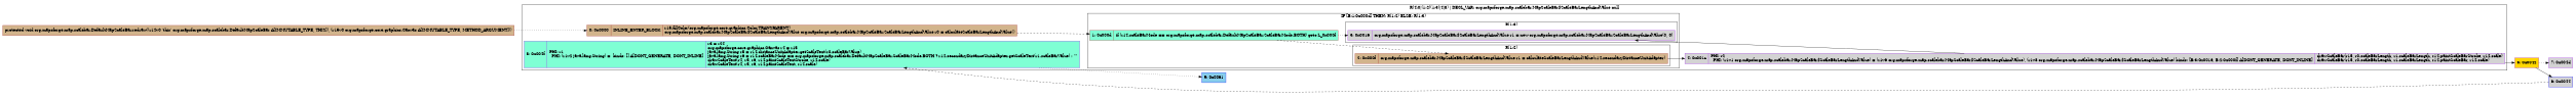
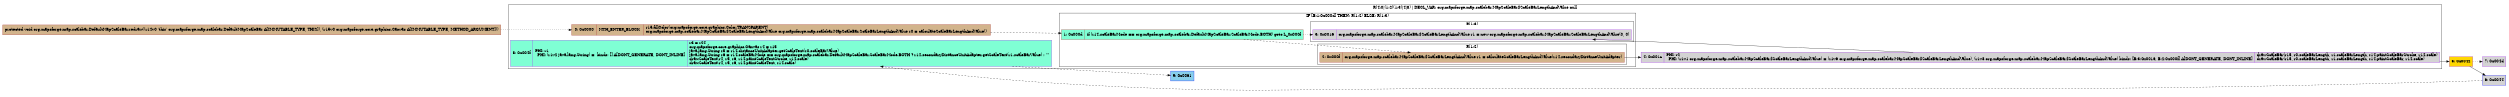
  digraph {
    rankdir=LR
    node [color=purple fillcolor=lightgrey shape=record style=filled]
    edge [style=solid]
    n1 [color=brown fillcolor=tan label="{2\:\ 0x000f|org.mapsforge.map.scalebar.MapScaleBar$ScaleBarLengthAndValue r1 = calculateScaleBarLengthAndValue(r14.secondaryDistanceUnitAdapter)\l}"]
    n2 [label="{3\:\ 0x0016|org.mapsforge.map.scalebar.MapScaleBar$ScaleBarLengthAndValue r1 = new org.mapsforge.map.scalebar.MapScaleBar.ScaleBarLengthAndValue(0, 0)\l}"]
    n3 [color=brown fillcolor=aquamarine label="{1\:\ 0x000d|if (r14.scaleBarMode == org.mapsforge.map.scalebar.DefaultMapScaleBar.ScaleBarMode.BOTH) goto L_0x000f\l}"]
-   n4 [color=brown fillcolor=tan label="{0\:\ 0x0000|INLINE_ENTER_BLOCK\l|r15.fillColor(org.mapsforge.core.graphics.Color.TRANSPARENT)\lorg.mapsforge.map.scalebar.MapScaleBar$ScaleBarLengthAndValue org.mapsforge.map.scalebar.MapScaleBar.ScaleBarLengthAndValue r0 = calculateScaleBarLengthAndValue()\l}"]
+   n4 [color=brown fillcolor=tan label="{0\:\ 0x0000|MTH_ENTER_BLOCK\l|r15.fillColor(org.mapsforge.core.graphics.Color.TRANSPARENT)\lorg.mapsforge.map.scalebar.MapScaleBar$ScaleBarLengthAndValue org.mapsforge.map.scalebar.MapScaleBar.ScaleBarLengthAndValue r0 = calculateScaleBarLengthAndValue()\l}"]
    n5 [label="{4\:\ 0x001c|PHI: r2 \l  PHI: (r1v1 org.mapsforge.map.scalebar.MapScaleBar$ScaleBarLengthAndValue) = (r1v6 org.mapsforge.map.scalebar.MapScaleBar$ScaleBarLengthAndValue), (r1v8 org.mapsforge.map.scalebar.MapScaleBar$ScaleBarLengthAndValue) binds: [B:3:0x0016, B:2:0x000f] A[DONT_GENERATE, DONT_INLINE]\l|drawScaleBar(r15, r0.scaleBarLength, r1.scaleBarLength, r14.paintScaleBarStroke, r14.scale)\ldrawScaleBar(r15, r0.scaleBarLength, r1.scaleBarLength, r14.paintScaleBar, r14.scale)\l}"]
    n6 [fillcolor=aquamarine label="{8\:\ 0x004f|PHI: r1 \l  PHI: (r1v2 java.lang.String) =  binds: [] A[DONT_GENERATE, DONT_INLINE]\l|r3 = r24\lorg.mapsforge.core.graphics.Canvas r4 = r15\ljava.lang.String r5 = r14.distanceUnitAdapter.getScaleText(r0.scaleBarValue)\ljava.lang.String r6 = r14.scaleBarMode == org.mapsforge.map.scalebar.DefaultMapScaleBar.ScaleBarMode.BOTH ? r14.secondaryDistanceUnitAdapter.getScaleText(r1.scaleBarValue) : \"\"\ldrawScaleText(r4, r5, r6, r14.paintScaleTextStroke, r14.scale)\ldrawScaleText(r4, r5, r6, r14.paintScaleText, r14.scale)\l}"]
    n7 [fillcolor=gold label="{5\:\ 0x0042}"]
    n8 [color=blue fillcolor=skyblue label="{9\:\ 0x0061}"]
    n9 [color=blue label="{6\:\ 0x0044}"]
    n10 [label="{7\:\ 0x004d}"]
    n11 [color=brown fillcolor=tan label="{protected void org.mapsforge.map.scalebar.DefaultMapScaleBar.redraw((r14v0 'this' org.mapsforge.map.scalebar.DefaultMapScaleBar A[IMMUTABLE_TYPE, THIS]), (r15v0 org.mapsforge.core.graphics.Canvas A[IMMUTABLE_TYPE, METHOD_ARGUMENT])) }"]
    subgraph cluster_1 {
      label="R(4:0|(1:2)(1:3)|4|8) | DECL_VAR: org.mapsforge.map.scalebar.MapScaleBar$ScaleBarLengthAndValue null\l"
      n4
      n5
      n6
      subgraph cluster_2 {
        label="IF [B:1:0x000d] THEN: R(1:2) ELSE: R(1:3)"
        n3
        subgraph cluster_3 {
          label="R(1:2)"
          n1
        }
        subgraph cluster_4 {
          label="R(1:3)"
          n2
        }
      }
    }
    n1 -> n5
    n3 -> n1 [style=dashed]
    n3 -> n2 [style=dotted]
    n4 -> n3 [style=dashed]
    n5 -> n2
    n5 -> n7
-   n6 -> n8 [style=dotted]
+   n6 -> n8 [style=dashed]
    n7 -> n9
    n7 -> n10 [style=dotted]
    n9 -> n6 [style=dashed]
    n11 -> n4 [style=dotted]
  }
